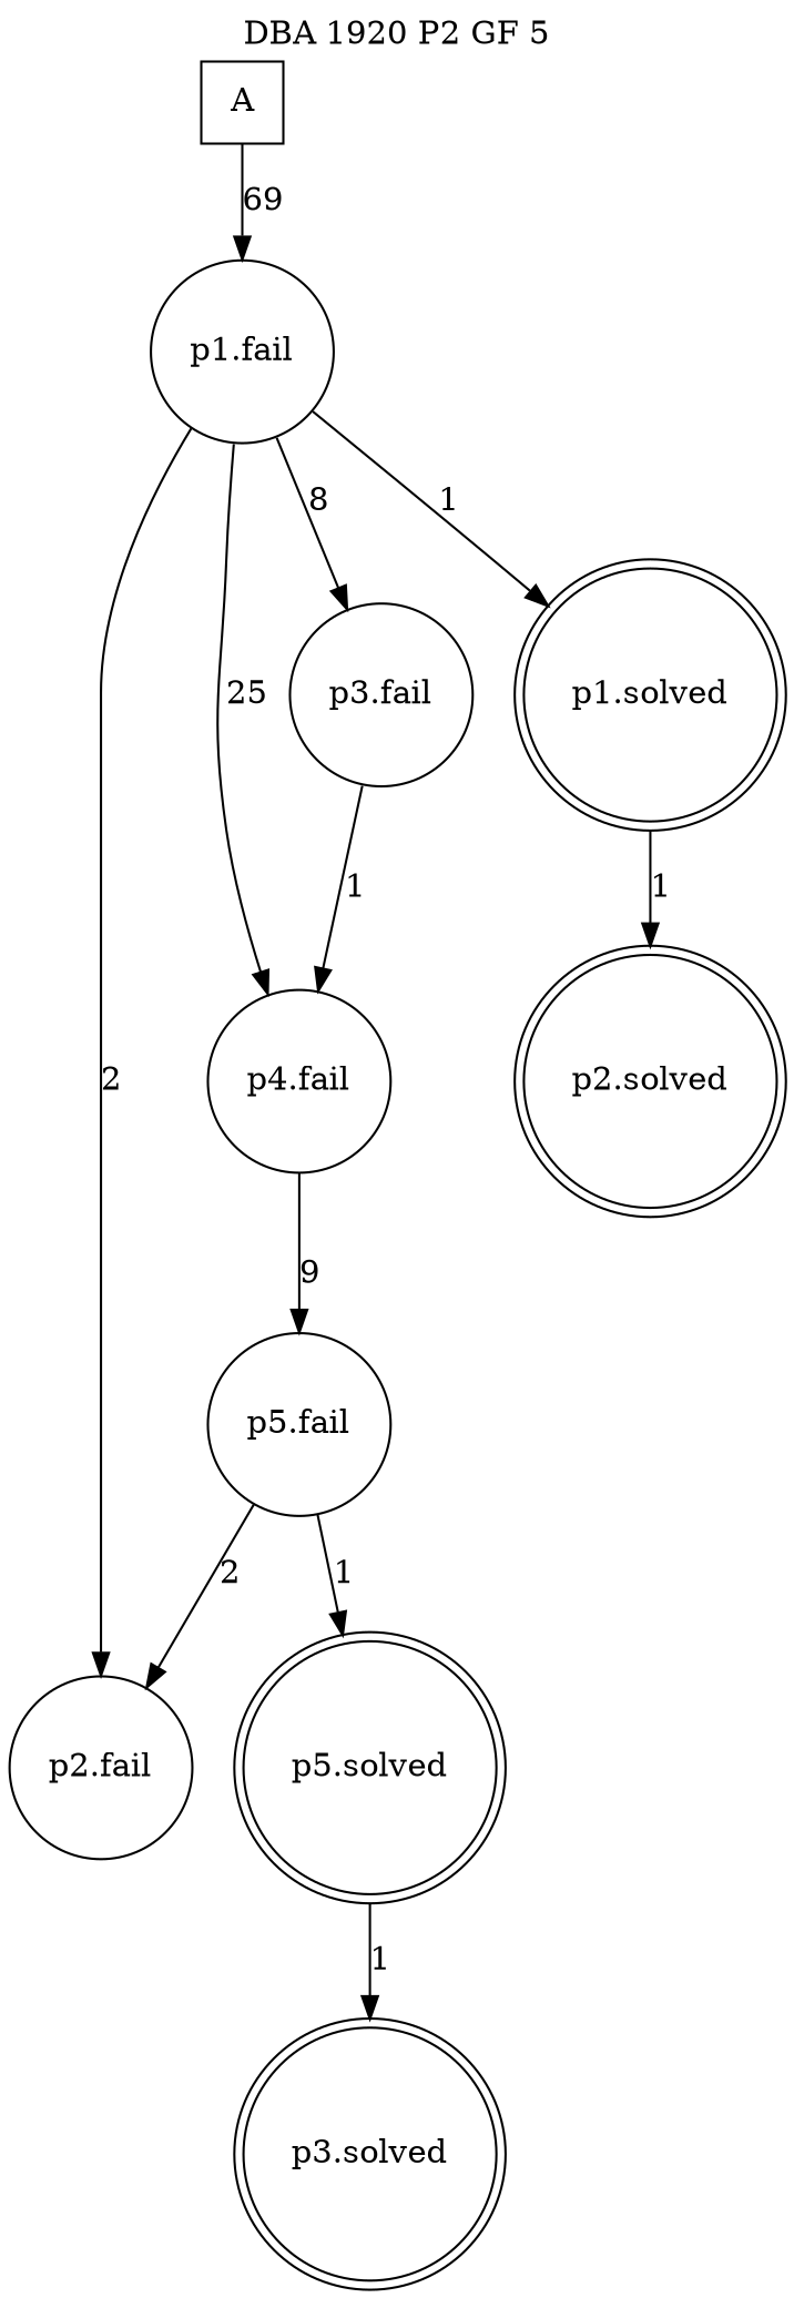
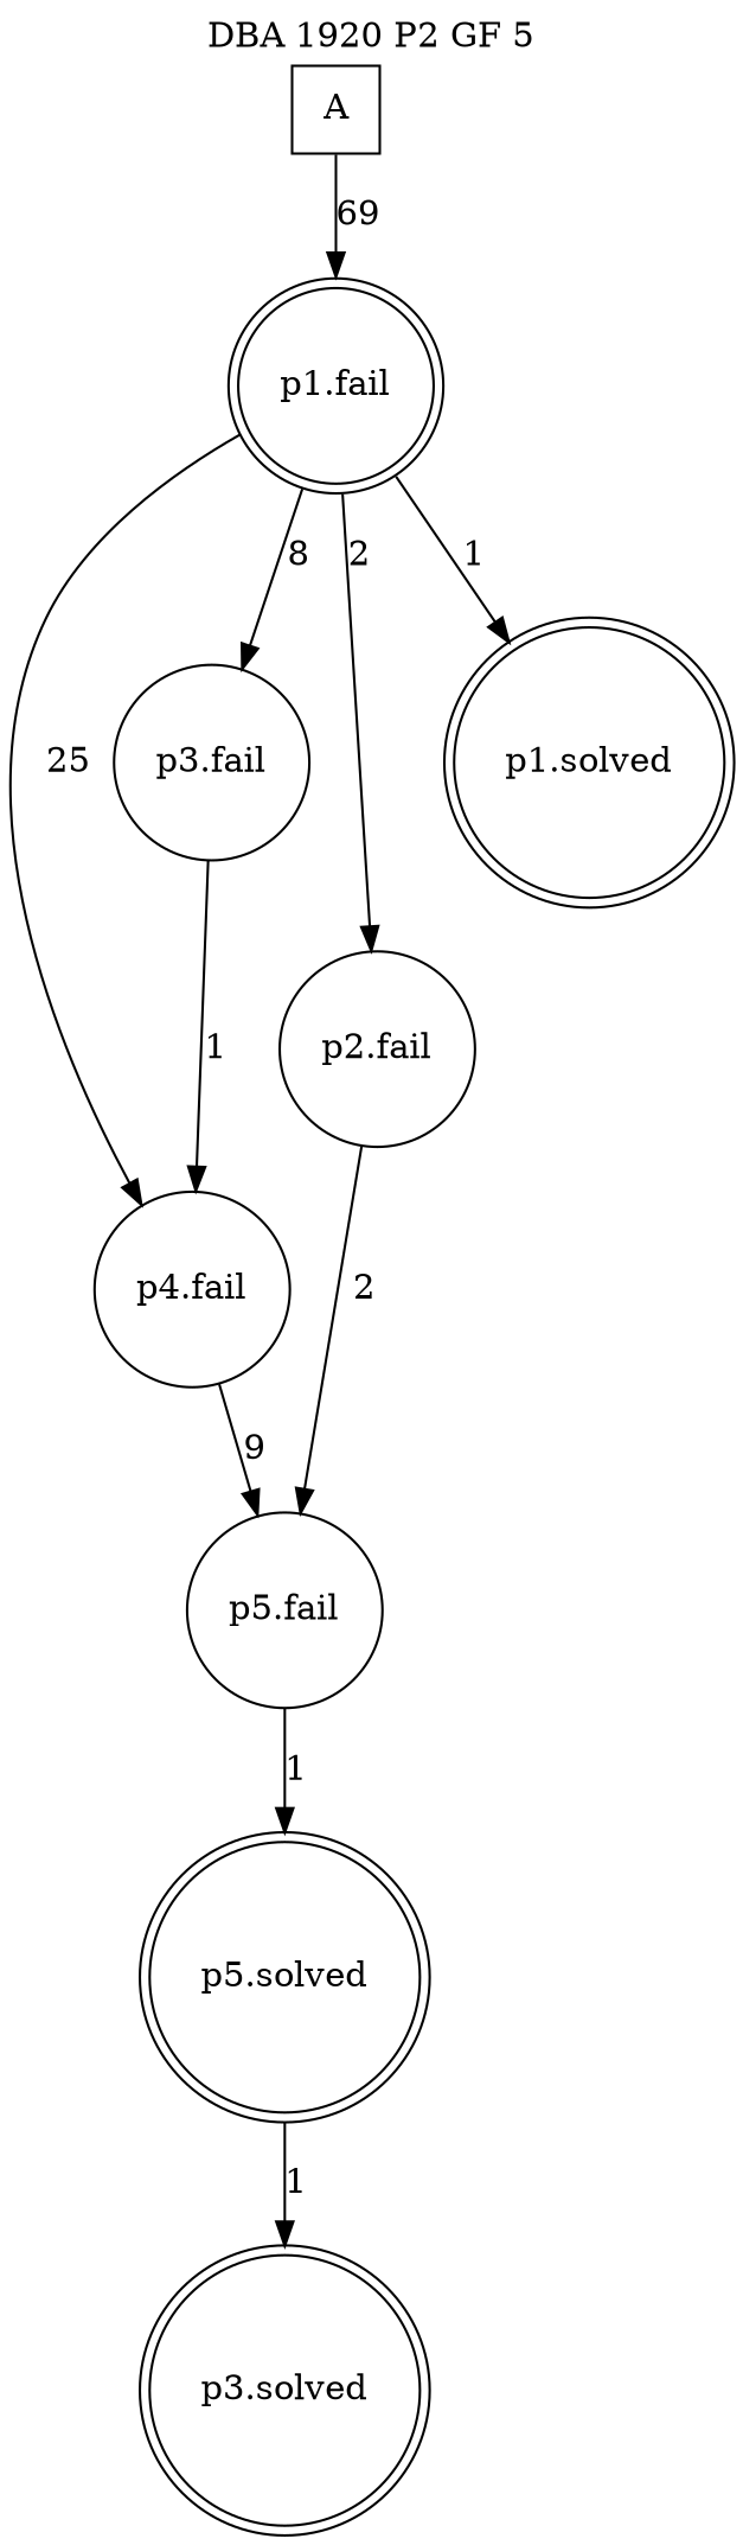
  digraph {
    label=" DBA 1920 P2 GF 5 "
    labelloc=tl
    rankdir=TB
    node [shape=circle]
    n1 [label=A shape=square]
-   n2 [label="p1.fail"]
+   n2 [label="p1.fail" shape=doublecircle]
    n3 [label="p4.fail"]
    n4 [label="p2.fail"]
    n5 [label="p3.fail"]
    n6 [label="p1.solved" shape=doublecircle]
    n7 [label="p5.fail"]
-   n8 [label="p2.solved" shape=doublecircle]
    n9 [label="p5.solved" shape=doublecircle]
    n10 [label="p3.solved" shape=doublecircle]
    n1 -> n2 [label=69]
    n2 -> n3 [label=25]
    n2 -> n4 [label=2]
    n2 -> n5 [label=8]
    n2 -> n6 [label=1]
    n3 -> n7 [label=9]
-   n7 -> n4 [label=2]
+   n4 -> n7 [label=2]
    n5 -> n3 [label=1]
-   n6 -> n8 [label=1]
    n7 -> n9 [label=1]
    n9 -> n10 [label=1]
  }
